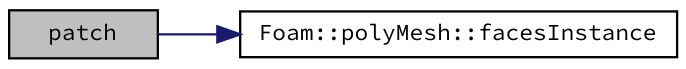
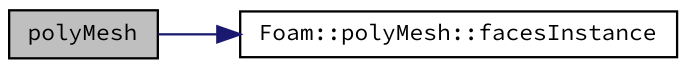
  digraph {
    rankdir=LR
    fontname="Source Code Pro"
    node [color=black fontname="Source Code Pro" fontsize=10 shape=record]
-   n1 [fillcolor=grey75 fontcolor=black height=0.2 label=patch style=filled width=0.4]
+   n1 [fillcolor=grey75 fontcolor=black height=0.2 label=polyMesh style=filled width=0.4]
    n2 [height=0.2 label="Foam::polyMesh::facesInstance" width=0.4]
    n1 -> n2 [color=midnightblue fontname="Source Code Pro" fontsize=10 labelfontname=Helvetica labelfontsize=10 style=solid]
  }
